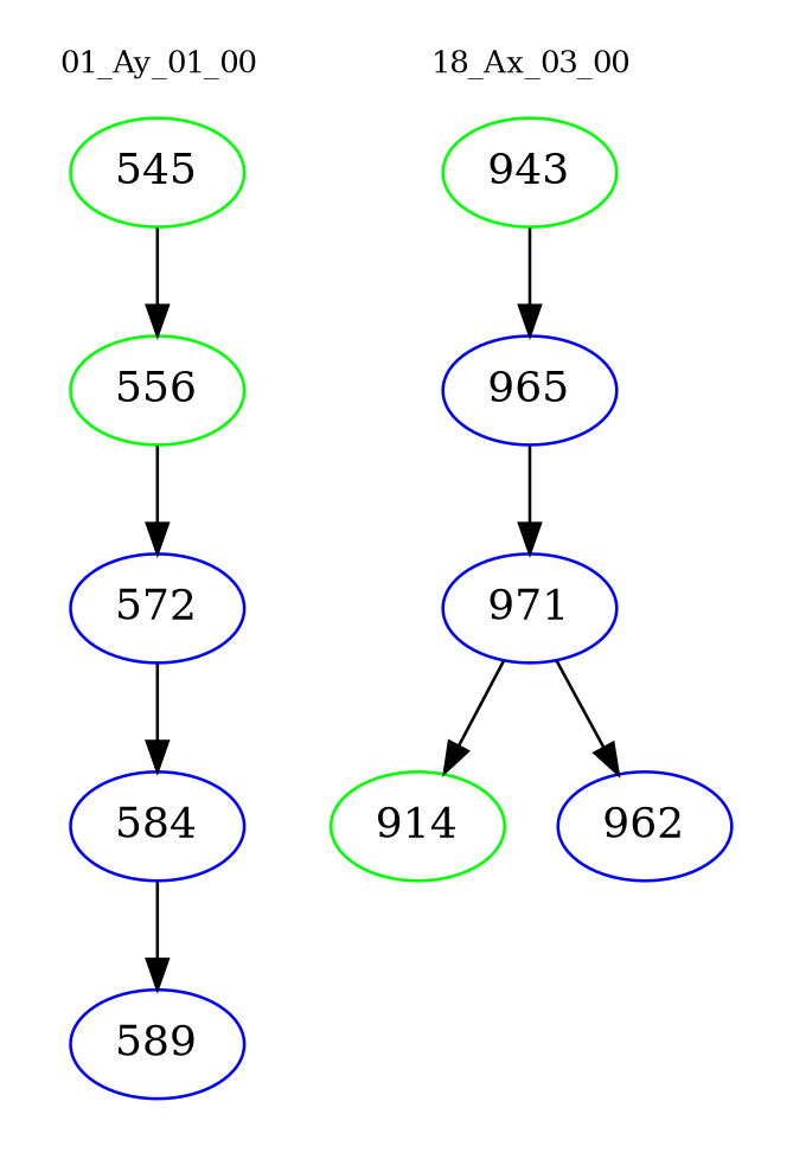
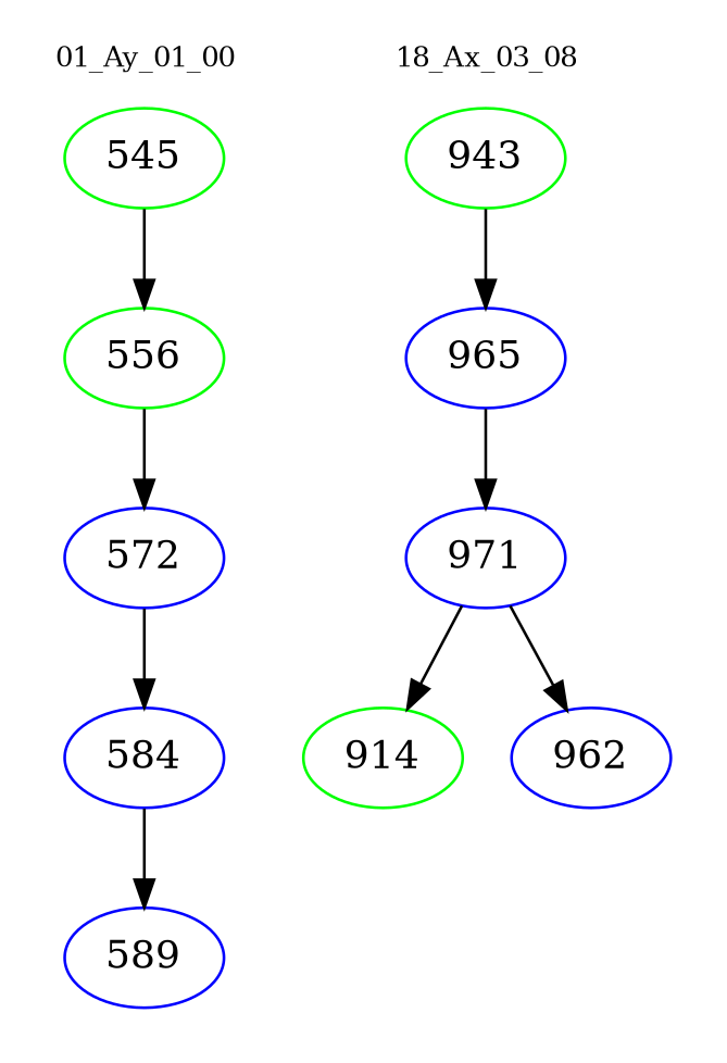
  digraph {
    node [color=blue]
    edge [color=black]
    n1 [color=green label=556]
    n2 [color=green label=545]
    n3 [label=572]
    n4 [label=584]
    n5 [label=589]
    n6 [color=green label=943]
    n7 [color=green label=914]
    n8 [label=965]
    n9 [label=971]
    n10 [label=962]
    subgraph cluster_1 {
      color=white
      fontsize=10
      label="01_Ay_01_00"
      n1
      n2
      n3
      n4
      n5
    }
    subgraph cluster_2 {
      color=white
      fontsize=10
-     label="18_Ax_03_00"
+     label="18_Ax_03_08"
      n6
      n7
      n8
      n9
      n10
    }
    n1 -> n3
    n2 -> n1
    n3 -> n4
    n4 -> n5
    n6 -> n8
    n8 -> n9
    n9 -> n7
    n9 -> n10
  }
